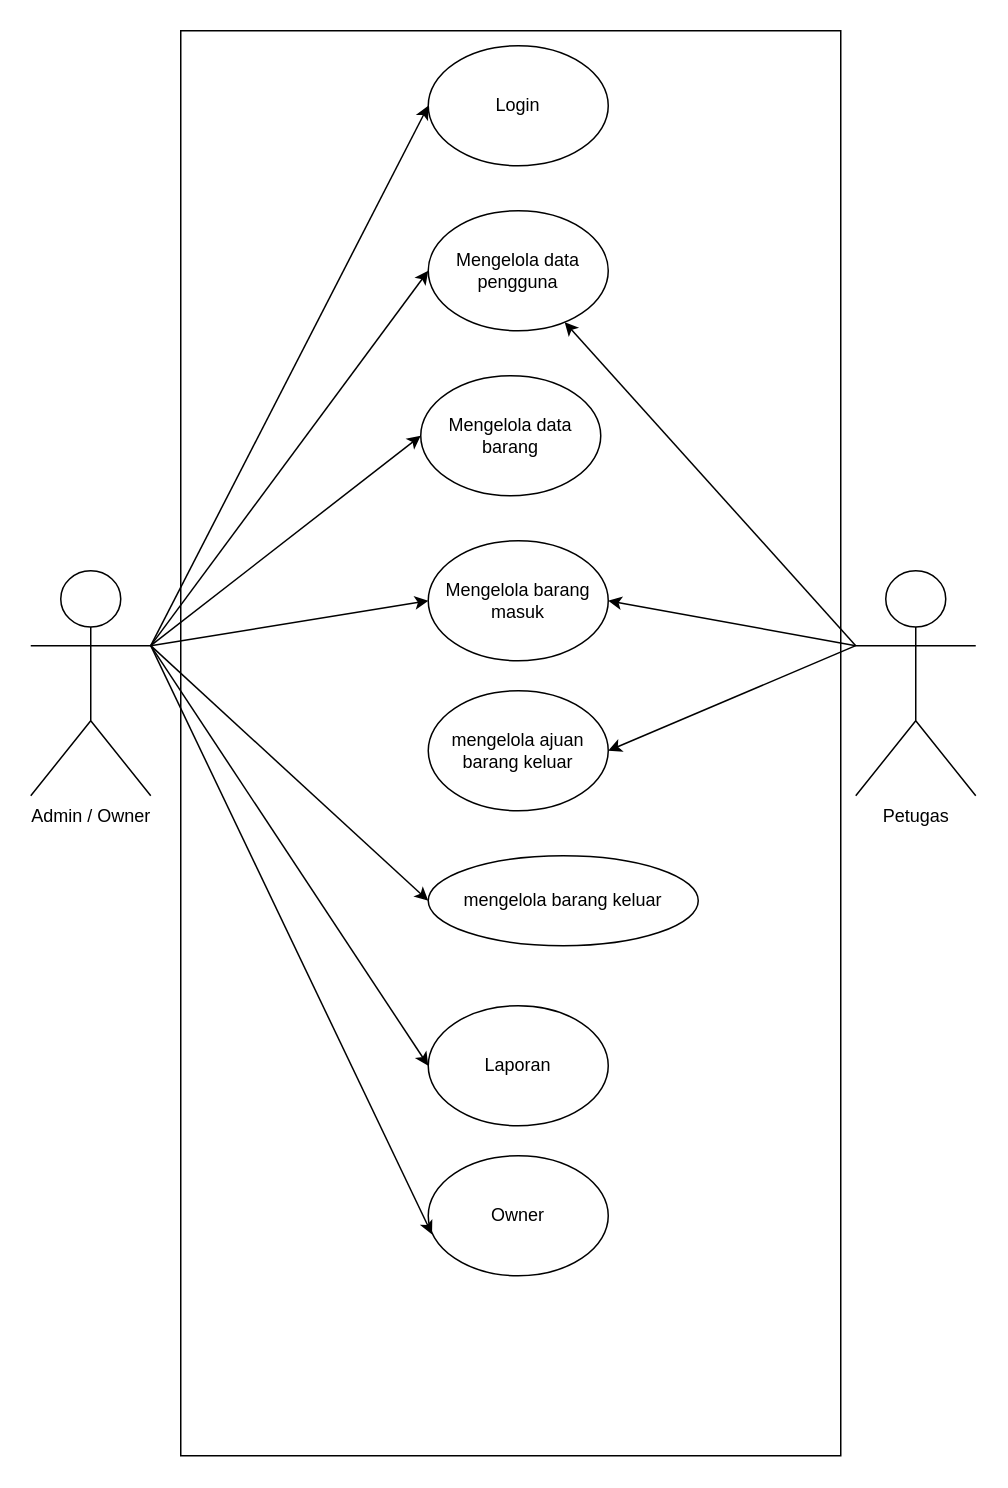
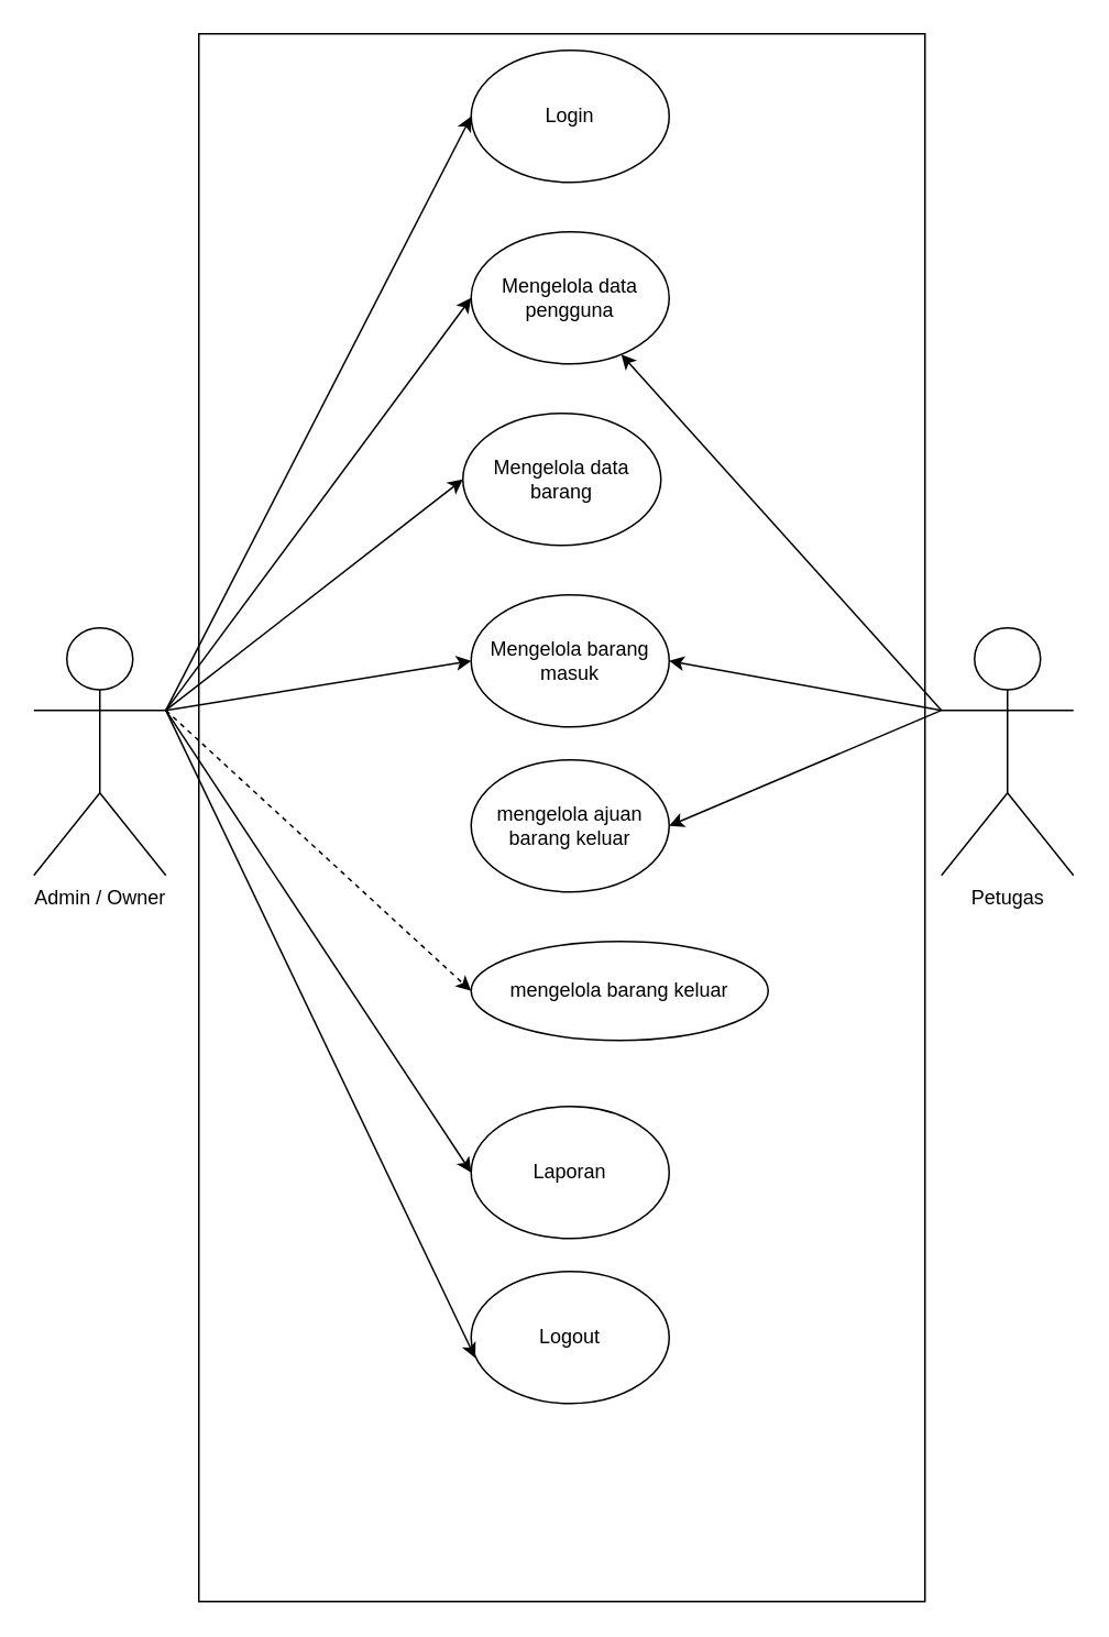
  <mxCell id="0" />
  <mxCell id="1" parent="0" />
  <mxCell id="2" value="" style="rounded=0;whiteSpace=wrap;html=1;" parent="1" vertex="1"><mxGeometry x="120" y="20" width="440" height="950" as="geometry" /></mxCell>
  <mxCell id="3" value="Login" style="ellipse;whiteSpace=wrap;html=1;" parent="1" vertex="1"><mxGeometry x="285" y="30" width="120" height="80" as="geometry" /></mxCell>
  <mxCell id="4" value="Mengelola data pengguna" style="ellipse;whiteSpace=wrap;html=1;" parent="1" vertex="1"><mxGeometry x="285" y="140" width="120" height="80" as="geometry" /></mxCell>
  <mxCell id="5" value="Mengelola data barang" style="ellipse;whiteSpace=wrap;html=1;" parent="1" vertex="1"><mxGeometry x="280" y="250" width="120" height="80" as="geometry" /></mxCell>
  <mxCell id="6" value="Mengelola barang masuk" style="ellipse;whiteSpace=wrap;html=1;" parent="1" vertex="1"><mxGeometry x="285" y="360" width="120" height="80" as="geometry" /></mxCell>
  <mxCell id="7" value="mengelola barang keluar" style="ellipse;whiteSpace=wrap;html=1;" parent="1" vertex="1"><mxGeometry x="285" y="570" width="180" height="60" as="geometry" /></mxCell>
  <mxCell id="8" value="Laporan" style="ellipse;whiteSpace=wrap;html=1;" parent="1" vertex="1"><mxGeometry x="285" y="670" width="120" height="80" as="geometry" /></mxCell>
- <mxCell id="9" value="Owner" style="ellipse;whiteSpace=wrap;html=1;" parent="1" vertex="1"><mxGeometry x="285" y="770" width="120" height="80" as="geometry" /></mxCell>
+ <mxCell id="9" value="Logout" style="ellipse;whiteSpace=wrap;html=1;" parent="1" vertex="1"><mxGeometry x="285" y="770" width="120" height="80" as="geometry" /></mxCell>
  <mxCell id="10" style="edgeStyle=none;rounded=0;orthogonalLoop=1;jettySize=auto;html=1;exitX=1;exitY=0.333;exitDx=0;exitDy=0;exitPerimeter=0;entryX=0;entryY=0.5;entryDx=0;entryDy=0;" parent="1" source="16" target="3" edge="1"><mxGeometry relative="1" as="geometry" /></mxCell>
  <mxCell id="11" style="edgeStyle=none;rounded=0;orthogonalLoop=1;jettySize=auto;html=1;exitX=1;exitY=0.333;exitDx=0;exitDy=0;exitPerimeter=0;entryX=0;entryY=0.5;entryDx=0;entryDy=0;" parent="1" source="16" target="4" edge="1"><mxGeometry relative="1" as="geometry" /></mxCell>
  <mxCell id="12" style="edgeStyle=none;rounded=0;orthogonalLoop=1;jettySize=auto;html=1;exitX=1;exitY=0.333;exitDx=0;exitDy=0;exitPerimeter=0;entryX=0;entryY=0.5;entryDx=0;entryDy=0;" parent="1" source="16" target="5" edge="1"><mxGeometry relative="1" as="geometry" /></mxCell>
  <mxCell id="13" style="edgeStyle=none;rounded=0;orthogonalLoop=1;jettySize=auto;html=1;exitX=1;exitY=0.333;exitDx=0;exitDy=0;exitPerimeter=0;entryX=0;entryY=0.5;entryDx=0;entryDy=0;" parent="1" source="16" target="6" edge="1"><mxGeometry relative="1" as="geometry" /></mxCell>
- <mxCell id="14" style="edgeStyle=none;rounded=0;orthogonalLoop=1;jettySize=auto;html=1;exitX=1;exitY=0.333;exitDx=0;exitDy=0;exitPerimeter=0;entryX=0;entryY=0.5;entryDx=0;entryDy=0;" parent="1" source="16" target="7" edge="1"><mxGeometry relative="1" as="geometry" /></mxCell>
+ <mxCell id="14" style="edgeStyle=none;rounded=0;orthogonalLoop=1;jettySize=auto;html=1;exitX=1;exitY=0.333;exitDx=0;exitDy=0;exitPerimeter=0;entryX=0;entryY=0.5;entryDx=0;entryDy=0;dashed=1;" parent="1" source="16" target="7" edge="1"><mxGeometry relative="1" as="geometry" /></mxCell>
  <mxCell id="15" style="edgeStyle=none;rounded=0;orthogonalLoop=1;jettySize=auto;html=1;exitX=1;exitY=0.333;exitDx=0;exitDy=0;exitPerimeter=0;entryX=0;entryY=0.5;entryDx=0;entryDy=0;" parent="1" source="16" target="8" edge="1"><mxGeometry relative="1" as="geometry" /></mxCell>
  <mxCell id="16" value="Admin / Owner" style="shape=umlActor;verticalLabelPosition=bottom;verticalAlign=top;html=1;outlineConnect=0;" parent="1" vertex="1"><mxGeometry x="20" y="380" width="80" height="150" as="geometry" /></mxCell>
  <mxCell id="17" value="mengelola ajuan barang keluar" style="ellipse;whiteSpace=wrap;html=1;" parent="1" vertex="1"><mxGeometry x="285" y="460" width="120" height="80" as="geometry" /></mxCell>
  <mxCell id="18" style="edgeStyle=orthogonalEdgeStyle;rounded=0;orthogonalLoop=1;jettySize=auto;html=1;exitX=0.5;exitY=1;exitDx=0;exitDy=0;" parent="1" source="4" target="4" edge="1"><mxGeometry relative="1" as="geometry" /></mxCell>
  <mxCell id="19" style="edgeStyle=none;rounded=0;orthogonalLoop=1;jettySize=auto;html=1;exitX=0;exitY=0.333;exitDx=0;exitDy=0;exitPerimeter=0;" parent="1" source="22" target="4" edge="1"><mxGeometry relative="1" as="geometry" /></mxCell>
  <mxCell id="20" style="edgeStyle=none;rounded=0;orthogonalLoop=1;jettySize=auto;html=1;exitX=0;exitY=0.333;exitDx=0;exitDy=0;exitPerimeter=0;entryX=1;entryY=0.5;entryDx=0;entryDy=0;" parent="1" source="22" target="17" edge="1"><mxGeometry relative="1" as="geometry" /></mxCell>
  <mxCell id="21" style="edgeStyle=none;rounded=0;orthogonalLoop=1;jettySize=auto;html=1;exitX=0;exitY=0.333;exitDx=0;exitDy=0;exitPerimeter=0;entryX=1;entryY=0.5;entryDx=0;entryDy=0;" parent="1" source="22" target="6" edge="1"><mxGeometry relative="1" as="geometry" /></mxCell>
  <mxCell id="22" value="Petugas" style="shape=umlActor;verticalLabelPosition=bottom;verticalAlign=top;html=1;outlineConnect=0;" parent="1" vertex="1"><mxGeometry x="570" y="380" width="80" height="150" as="geometry" /></mxCell>
  <mxCell id="23" style="edgeStyle=none;rounded=0;orthogonalLoop=1;jettySize=auto;html=1;exitX=1;exitY=0.333;exitDx=0;exitDy=0;exitPerimeter=0;entryX=0.021;entryY=0.655;entryDx=0;entryDy=0;entryPerimeter=0;" parent="1" source="16" target="9" edge="1"><mxGeometry relative="1" as="geometry" /></mxCell>
